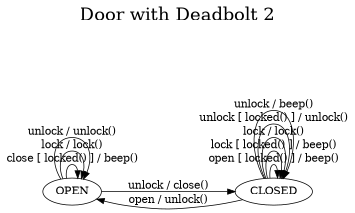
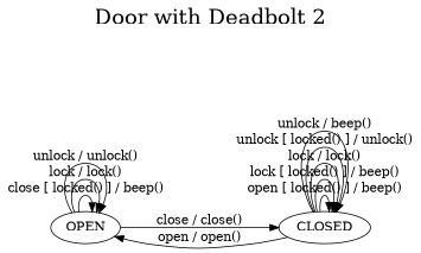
  digraph {
    fontsize=24
    label="Door with Deadbolt 2"
    labelloc=t
    rankdir=LR
    ranksep=1.0
    OPEN
    CLOSED
    OPEN -> OPEN [label=" close [ locked() ] / beep() "]
    OPEN -> OPEN [label=" lock / lock() "]
    OPEN -> OPEN [label=" unlock / unlock() "]
-   OPEN -> CLOSED [label=" unlock / close() "]
-   CLOSED -> OPEN [label=" open / unlock() "]
+   OPEN -> CLOSED [label=" close / close() "]
+   CLOSED -> OPEN [label=" open / open() "]
    CLOSED -> CLOSED [label=" open [ locked() ] / beep() "]
    CLOSED -> CLOSED [label=" lock [ locked() ] / beep() "]
    CLOSED -> CLOSED [label=" lock / lock() "]
    CLOSED -> CLOSED [label=" unlock [ locked() ] / unlock() "]
    CLOSED -> CLOSED [label=" unlock / beep() "]
  }
